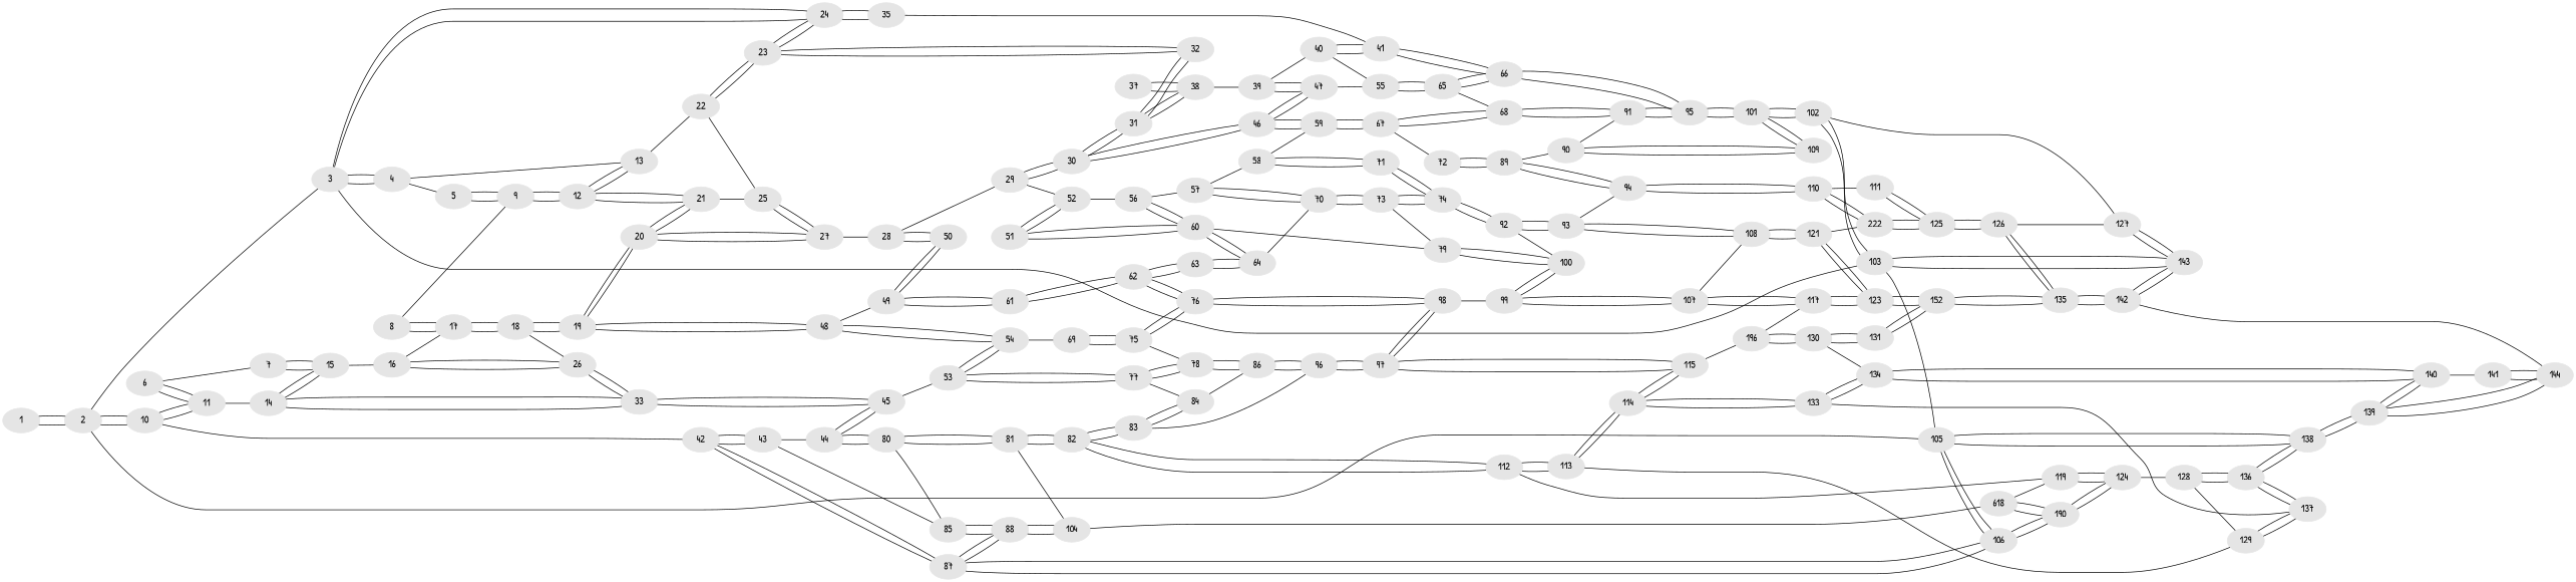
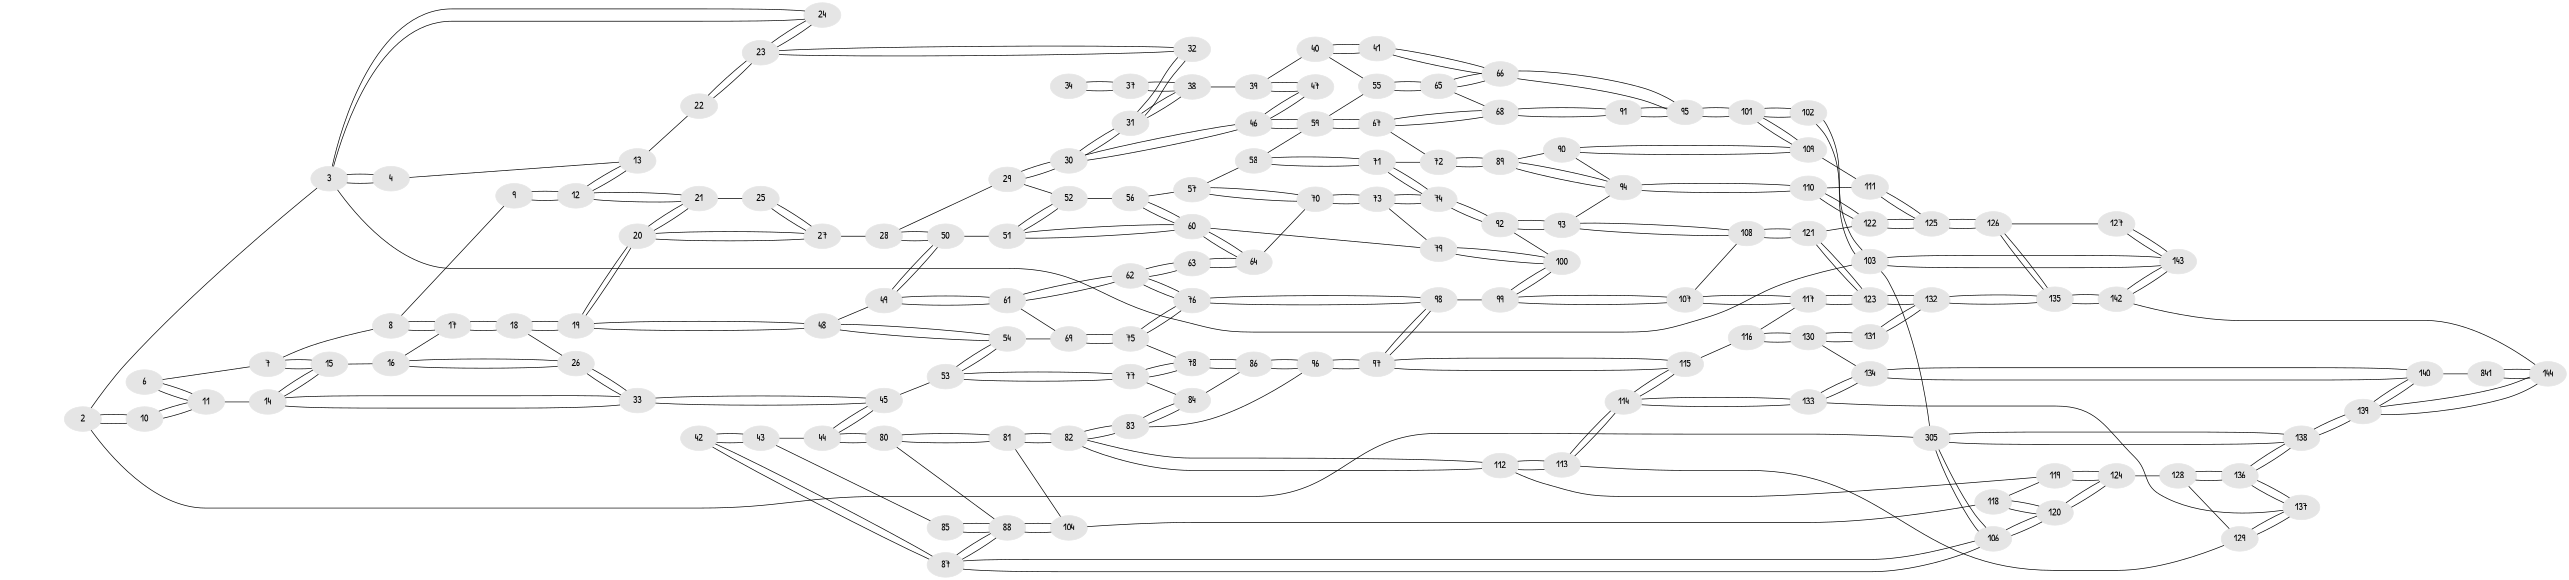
  graph {
    fontname="Patrick Hand"
    rankdir=LR
    node [color=gray90 fontname="Patrick Hand" style=filled]
    edge [fontname="Patrick Hand"]
-   1
    2
    3
    10
-   105
+   105 [label=305]
    6
    7
    11
    4
    24
    103
    42
    106
    138
-   5
    13
-   35
    143
    9
    22
    12
    8
    15
    14
    17
    16
    18
    21
    43
    87
    33
    25
    23
    45
    26
    19
    20
    48
    27
    49
    54
    28
    32
    41
    29
    50
    30
    52
    51
    31
    46
    56
    38
    47
    59
    39
+   34
    37
    53
    66
    40
    55
    65
    95
    44
    85
    88
    80
    81
    77
    67
    61
    69
    62
    60
    64
    79
    57
    78
    84
    75
    68
    58
    70
    71
    73
    72
    74
    63
    76
    98
    100
    91
    101
    89
    92
    90
    94
    93
    86
    99
    96
    82
    104
    83
    112
-   118 [label=618]
+   118
    113
    119
    97
-   120 [label=190]
+   120
    109
    110
    111
    108
    121
-   122 [label=222]
+   122
    102
    115
-   116 [label=196]
+   116
    107
    117
    127
    139
    124
    123
    125
    126
    114
    129
    133
    137
    134
    130
    131
-   132 [label=152]
+   132
    128
    135
    136
    142
    140
-   141
+   141 [label=841]
    144
-   1 -- 2
-   1 -- 2
    2 -- 3
    2 -- 10
    2 -- 10
    2 -- 105
    3 -- 4
    3 -- 4
    3 -- 24
    3 -- 24
    3 -- 103
    10 -- 11
    10 -- 11
-   10 -- 42
    105 -- 106
    105 -- 106
    105 -- 138
    105 -- 138
    6 -- 7
    6 -- 11
    6 -- 11
+   7 -- 8
    7 -- 15
    7 -- 15
    11 -- 14
-   4 -- 5
    4 -- 13
-   24 -- 35
-   24 -- 35
    103 -- 105
    103 -- 143
    103 -- 143
    42 -- 43
    42 -- 43
    42 -- 87
    42 -- 87
    106 -- 120
    106 -- 120
    138 -- 139
    138 -- 139
-   5 -- 9
-   5 -- 9
    13 -- 22
-   35 -- 41
    9 -- 12
    9 -- 12
-   22 -- 25
    22 -- 23
    22 -- 23
    12 -- 13
    12 -- 13
    12 -- 21
    12 -- 21
    8 -- 9
    8 -- 17
    8 -- 17
    15 -- 16
    14 -- 15
    14 -- 15
    14 -- 33
    14 -- 33
    17 -- 18
    17 -- 18
    16 -- 17
    16 -- 26
    16 -- 26
    18 -- 26
    18 -- 19
    18 -- 19
    21 -- 25
    43 -- 44
    43 -- 85
    87 -- 106
    87 -- 106
    87 -- 88
    87 -- 88
    33 -- 45
    33 -- 45
    25 -- 27
    25 -- 27
    23 -- 24
    23 -- 24
    23 -- 32
    23 -- 32
    45 -- 53
    26 -- 33
    26 -- 33
    19 -- 20
    19 -- 20
    19 -- 48
    19 -- 48
    20 -- 21
    20 -- 21
    20 -- 27
    20 -- 27
    48 -- 49
    48 -- 54
    48 -- 54
    27 -- 28
    49 -- 50
    49 -- 50
    49 -- 61
    49 -- 61
    54 -- 69
    28 -- 29
    28 -- 50
    28 -- 50
    41 -- 66
    41 -- 66
    29 -- 30
    29 -- 30
    29 -- 52
+   50 -- 51
    30 -- 31
    30 -- 31
    30 -- 46
    30 -- 46
    52 -- 56
    51 -- 52
    51 -- 52
    51 -- 60
    51 -- 60
    31 -- 32
    31 -- 32
    31 -- 38
    31 -- 38
    46 -- 47
    46 -- 47
    46 -- 59
    46 -- 59
    56 -- 60
    56 -- 60
    56 -- 57
    38 -- 39
-   47 -- 55
+   59 -- 55
    59 -- 67
    59 -- 67
    39 -- 47
    39 -- 47
    39 -- 40
+   34 -- 37
+   34 -- 37
    37 -- 38
    37 -- 38
    53 -- 54
    53 -- 54
    53 -- 77
    53 -- 77
    66 -- 95
    66 -- 95
    40 -- 41
    40 -- 41
    40 -- 55
    55 -- 65
    55 -- 65
    65 -- 66
    65 -- 66
    65 -- 68
    95 -- 101
    95 -- 101
    44 -- 45
    44 -- 45
    44 -- 80
    44 -- 80
    85 -- 88
    85 -- 88
    88 -- 104
    88 -- 104
-   80 -- 85
+   80 -- 88
    80 -- 81
    80 -- 81
    81 -- 82
    81 -- 82
    81 -- 104
    77 -- 78
    77 -- 78
    77 -- 84
    67 -- 68
    67 -- 68
    67 -- 72
+   61 -- 69
    61 -- 62
    61 -- 62
    69 -- 75
    69 -- 75
    62 -- 63
    62 -- 63
    62 -- 76
    62 -- 76
    60 -- 64
    60 -- 64
    60 -- 79
    64 -- 70
    79 -- 100
    79 -- 100
    57 -- 58
    57 -- 70
    57 -- 70
    78 -- 86
    78 -- 86
    84 -- 86
    75 -- 78
    75 -- 76
    75 -- 76
    68 -- 91
    68 -- 91
    58 -- 59
    58 -- 71
    58 -- 71
    70 -- 73
    70 -- 73
+   71 -- 72
    71 -- 74
    71 -- 74
    73 -- 79
    73 -- 74
    73 -- 74
    72 -- 89
    72 -- 89
    74 -- 92
    74 -- 92
    63 -- 64
    63 -- 64
    76 -- 98
    76 -- 98
    98 -- 99
    91 -- 95
    91 -- 95
    101 -- 109
    101 -- 109
    101 -- 102
    101 -- 102
    89 -- 90
    89 -- 94
    89 -- 94
    92 -- 100
    92 -- 93
    92 -- 93
-   90 -- 91
+   90 -- 94
    90 -- 109
    90 -- 109
    94 -- 110
    94 -- 110
    93 -- 94
    93 -- 108
    93 -- 108
    86 -- 96
    86 -- 96
    99 -- 100
    99 -- 100
    99 -- 107
    99 -- 107
    96 -- 97
    96 -- 97
    82 -- 83
    82 -- 83
    82 -- 112
    82 -- 112
    104 -- 118
    83 -- 84
    83 -- 84
    83 -- 96
    112 -- 113
    112 -- 113
    112 -- 119
    118 -- 119
    118 -- 120
    118 -- 120
    113 -- 114
    113 -- 114
    113 -- 129
    119 -- 124
    119 -- 124
    97 -- 98
    97 -- 98
    97 -- 115
    97 -- 115
    120 -- 124
    120 -- 124
+   109 -- 111
    110 -- 111
    110 -- 122
    110 -- 122
    111 -- 125
    111 -- 125
    108 -- 121
    108 -- 121
    121 -- 122
    121 -- 123
    121 -- 123
    122 -- 125
    122 -- 125
    102 -- 103
    102 -- 103
-   102 -- 127
    115 -- 116
    116 -- 117
    116 -- 130
    116 -- 130
    107 -- 108
    107 -- 117
    107 -- 117
    117 -- 123
    117 -- 123
    127 -- 143
    127 -- 143
    139 -- 140
    139 -- 140
    139 -- 144
    139 -- 144
    124 -- 128
    123 -- 132
    123 -- 132
    125 -- 126
    125 -- 126
    126 -- 127
    126 -- 135
    126 -- 135
    114 -- 115
    114 -- 115
    114 -- 133
    114 -- 133
    129 -- 137
    129 -- 137
    133 -- 137
    133 -- 134
    133 -- 134
    134 -- 140
    134 -- 140
    130 -- 134
    130 -- 131
    130 -- 131
    131 -- 132
    131 -- 132
    132 -- 135
    132 -- 135
    128 -- 129
    128 -- 136
    128 -- 136
    135 -- 142
    135 -- 142
    136 -- 138
    136 -- 138
    136 -- 137
    136 -- 137
    142 -- 143
    142 -- 143
    142 -- 144
    140 -- 141
    141 -- 144
    141 -- 144
  }
